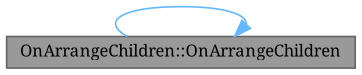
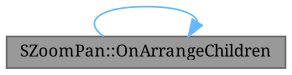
  digraph {
    rankdir=RL
    fontname="Noto Serif"
-   n1 [color=gray40 fillcolor=grey60 fontcolor=black fontname="Noto Serif" fontsize=10 height=0.2 label="OnArrangeChildren::OnArrangeChildren" shape=box style=filled width=0.4]
+   n1 [color=gray40 fillcolor=grey60 fontcolor=black fontname="Noto Serif" fontsize=10 height=0.2 label="SZoomPan::OnArrangeChildren" shape=box style=filled width=0.4]
    n1 -> n1 [color=steelblue1 dir=back fontname="Noto Serif" fontsize=10 labelfontname=Helvetica labelfontsize=10 style=solid]
  }
